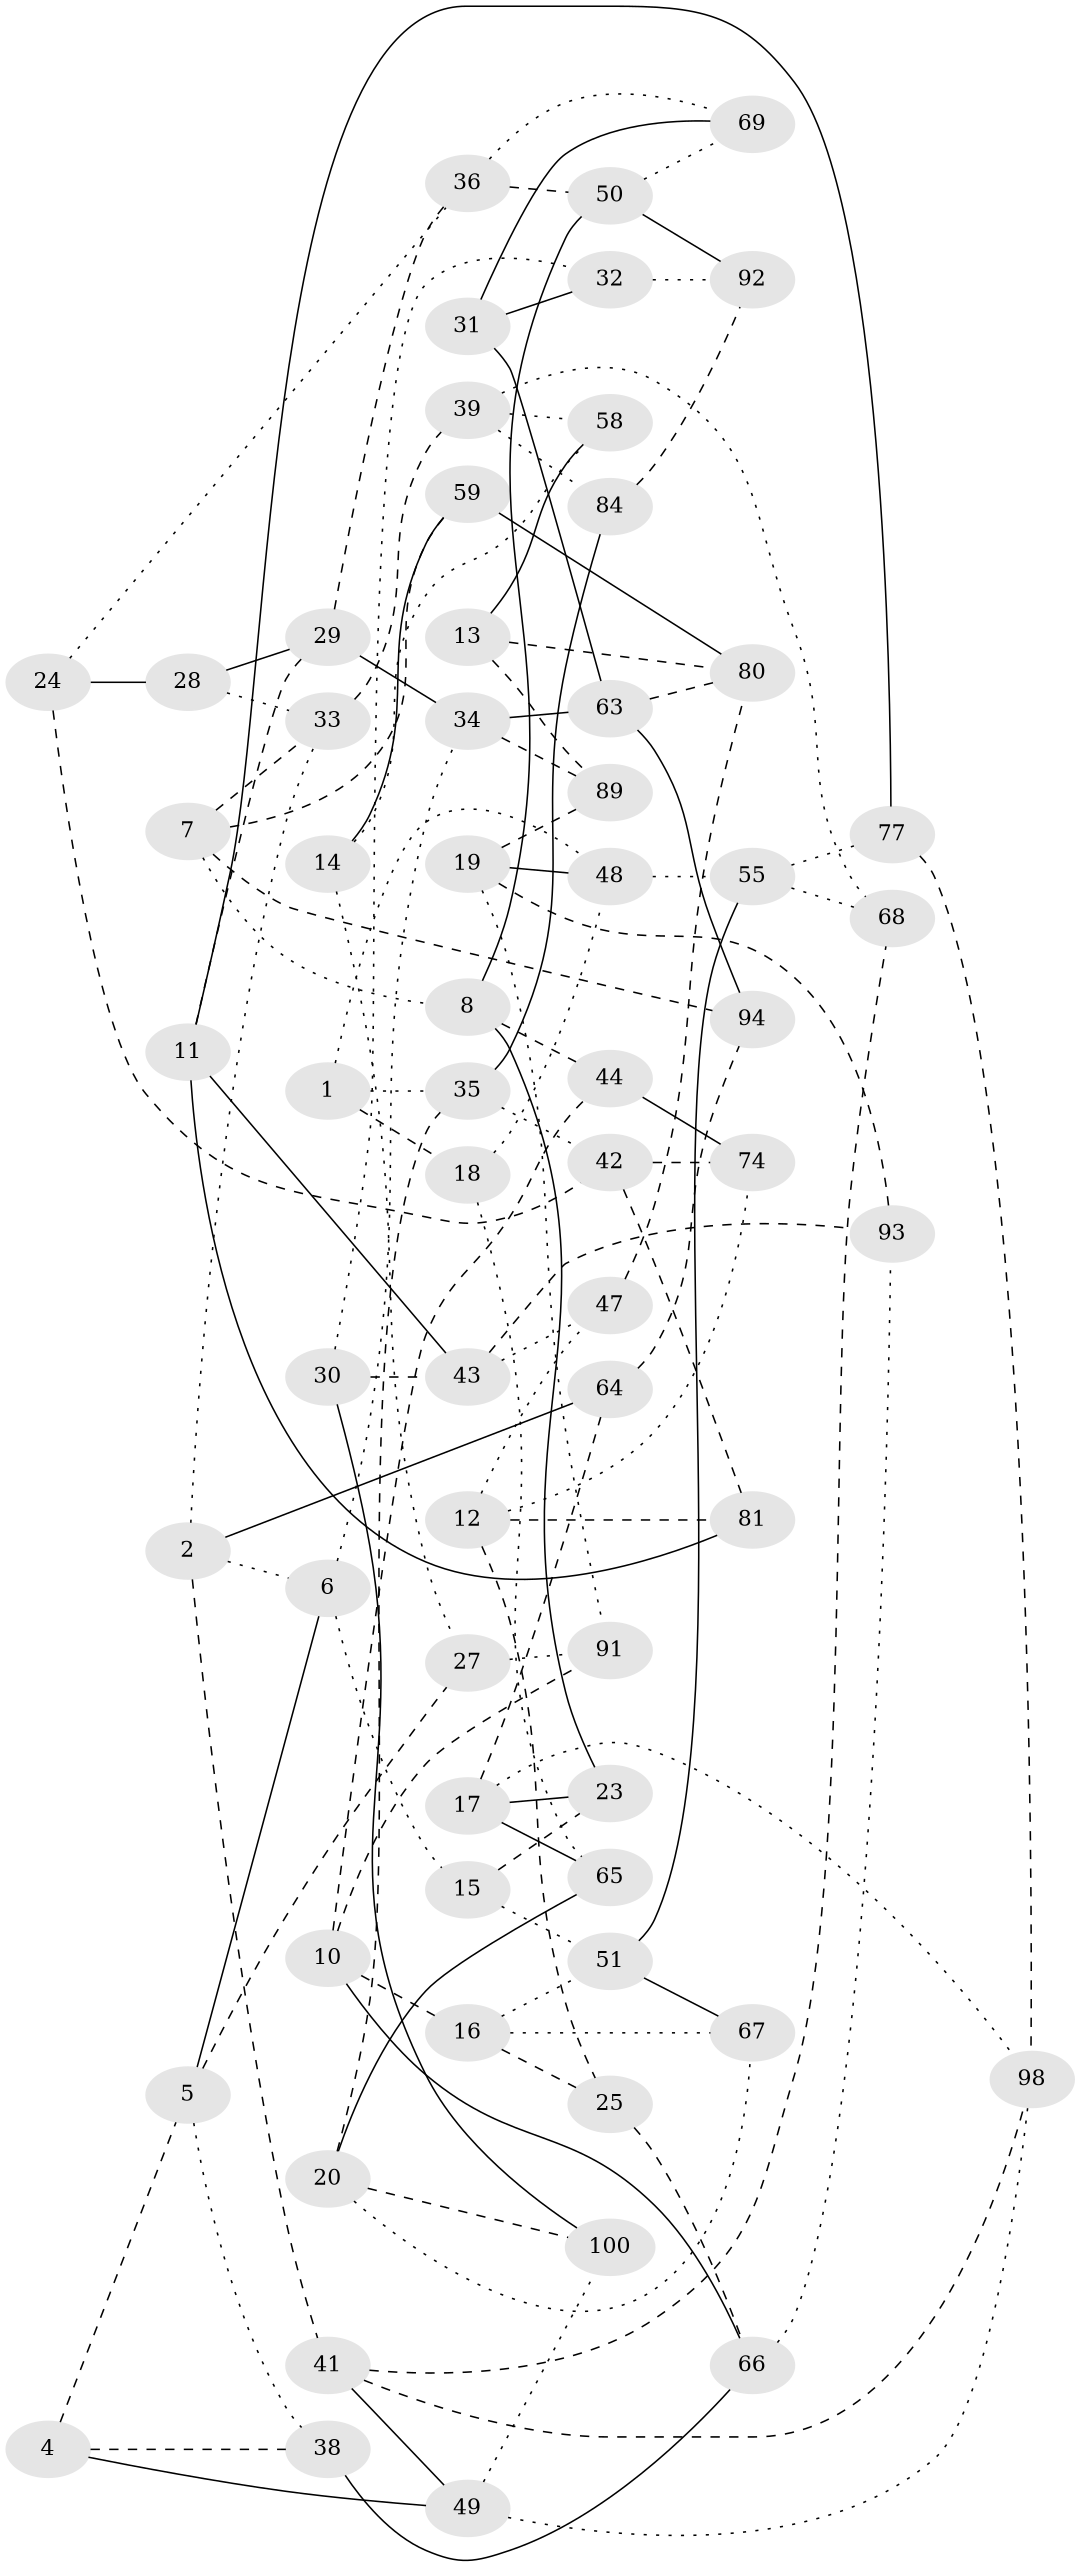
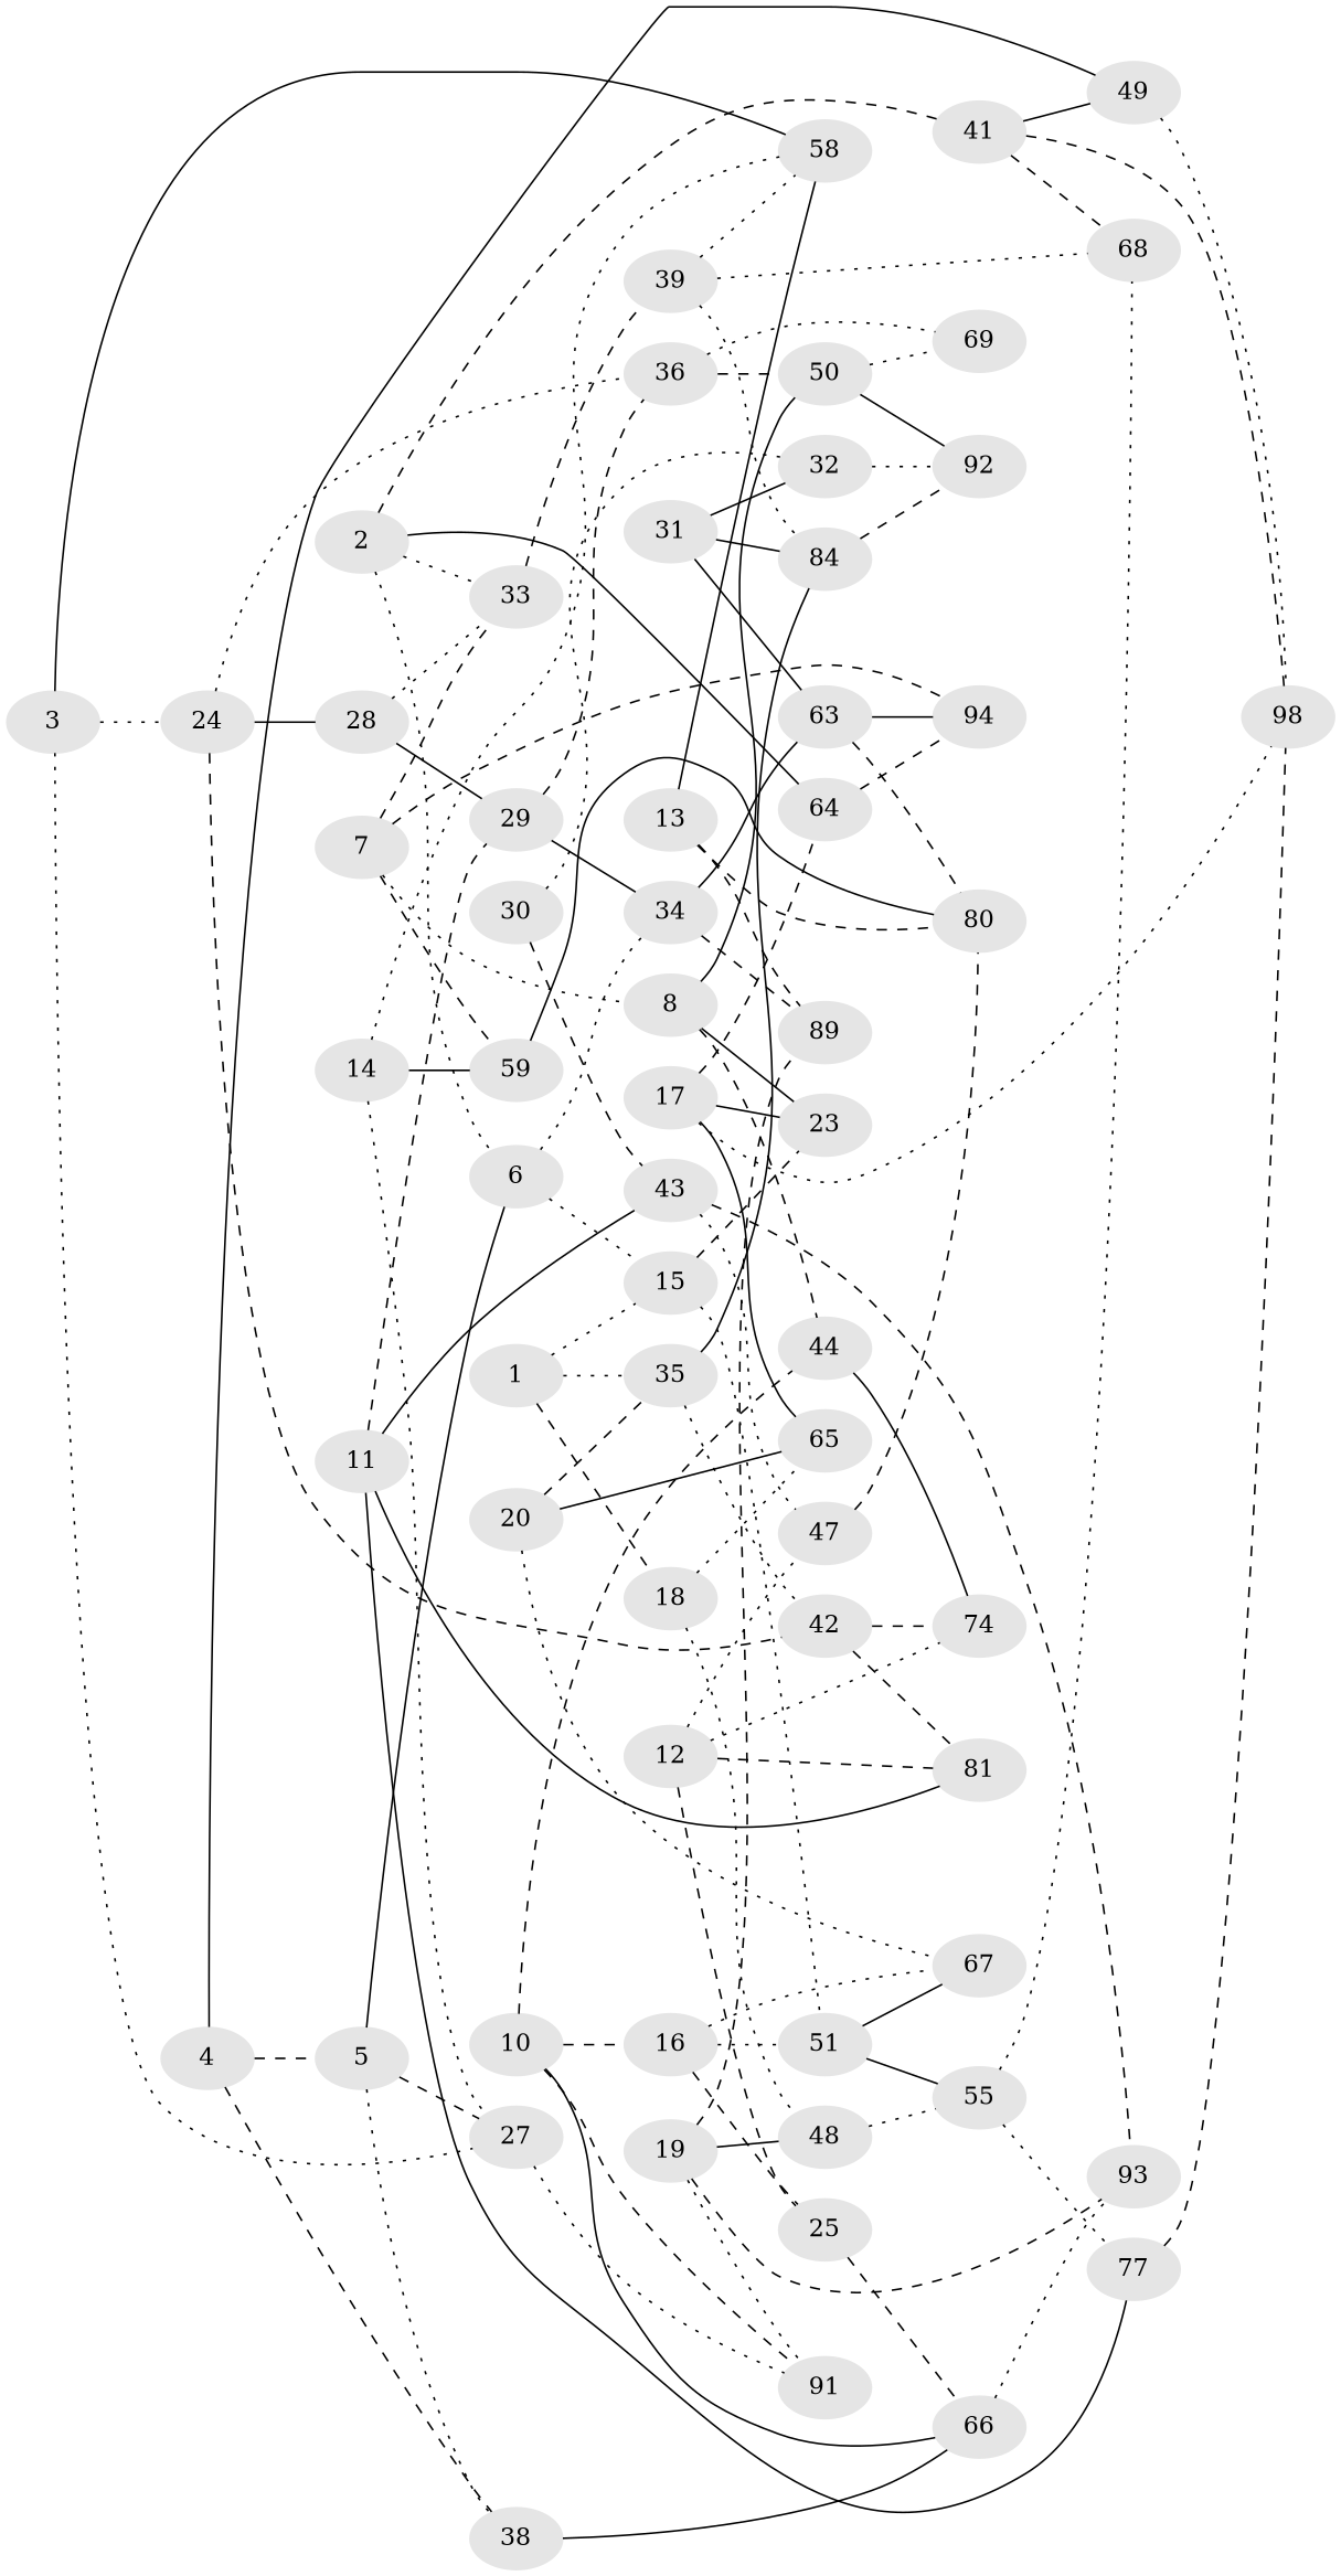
  graph {
    rankdir=LR
    node [color=gray90 style=filled]
    edge [style=dashed]
    15 [super="+79"]
    23
    51 [super="+95"]
    1
    18
    35 [super="+87"]
    65
    48
    42 [super="+46"]
    84
    2 [super="+21"]
    6 [super="+40"]
    33 [super="+86"]
    41 [super="+71"]
    64
    34 [super="+82"]
    39 [super="+88"]
    49 [super="+54"]
    98 [super="+99"]
    68
    94
    24 [super="+96"]
    28
    36 [super="+53"]
+   3
    27 [super="+56"]
    58 [super="+78"]
    91
    5 [super="+73"]
    38
    4
    66 [super="+90"]
-   100
    89
    63 [super="+72"]
    7 [super="+9"]
    8 [super="+83"]
    59
    44
    50 [super="+75"]
    80 [super="+97"]
    74
    69
    92
    10 [super="+45"]
    16 [super="+26"]
    25
    67
    93
    11 [super="+70"]
    29 [super="+37"]
    43 [super="+85"]
    77
    81
    47 [super="+57"]
    12 [super="+60"]
    13 [super="+22"]
    14
    55 [super="+76"]
    17 [super="+62"]
    19 [super="+61"]
    20 [super="+52"]
    30
    32
    31
    15 -- 23
    15 -- 51 [style=dotted]
    51 -- 67 [style=solid]
    51 -- 55 [style=solid]
-   1 -- 48 [style=dotted]
+   1 -- 15 [style=dotted]
    1 -- 18
    1 -- 35 [style=dotted]
    18 -- 65 [style=dotted]
    18 -- 48 [style=dotted]
    35 -- 42 [style=dotted]
    35 -- 84 [style=solid]
    48 -- 55 [style=dotted]
    42 -- 74
    42 -- 81
    84 -- 92
    2 -- 6 [style=dotted]
    2 -- 33 [style=dotted]
    2 -- 41
    2 -- 64 [style=solid]
    6 -- 15 [style=dotted]
    6 -- 34 [style=dotted]
    33 -- 39
    41 -- 49 [style=solid]
    41 -- 98
    41 -- 68
    64 -- 94
    34 -- 89
    34 -- 63 [style=solid]
    39 -- 84 [style=dotted]
    39 -- 68 [style=dotted]
    39 -- 58 [style=dotted]
    49 -- 98 [style=dotted]
-   49 -- 100 [style=dotted]
    24 -- 42
    24 -- 28 [style=solid]
    24 -- 36 [style=dotted]
    28 -- 33 [style=dotted]
    28 -- 29 [style=solid]
    36 -- 50
    36 -- 69 [style=dotted]
+   3 -- 24 [style=dotted]
+   3 -- 27 [style=dotted]
+   3 -- 58 [style=solid]
    27 -- 91 [style=dotted]
    5 -- 6 [style=solid]
    5 -- 27
    5 -- 38 [style=dotted]
    38 -- 66 [style=solid]
    4 -- 49 [style=solid]
    4 -- 5
    4 -- 38
    66 -- 93 [style=dotted]
    63 -- 94 [style=solid]
    63 -- 80
    7 -- 33
    7 -- 94
    7 -- 8 [style=dotted]
    7 -- 59
    8 -- 23 [style=solid]
    8 -- 44
    8 -- 50 [style=solid]
    59 -- 80 [style=solid]
    44 -- 74 [style=solid]
    50 -- 69 [style=dotted]
    50 -- 92 [style=solid]
    10 -- 91
    10 -- 66 [style=solid]
    10 -- 44
    10 -- 16
    16 -- 51 [style=dotted]
    16 -- 25
    16 -- 67 [style=dotted]
    25 -- 66
    11 -- 29
    11 -- 43 [style=solid]
    11 -- 77 [style=solid]
    11 -- 81 [style=solid]
    29 -- 34 [style=solid]
    29 -- 36
    43 -- 93
    43 -- 47 [style=dotted]
    77 -- 98
    47 -- 80
    12 -- 74 [style=dotted]
    12 -- 25
    12 -- 81
    12 -- 47 [style=dotted]
    13 -- 58 [style=solid]
    13 -- 89
    13 -- 80
    14 -- 27 [style=dotted]
    14 -- 58 [style=dotted]
    14 -- 59 [style=solid]
    55 -- 68 [style=dotted]
    55 -- 77 [style=dotted]
    17 -- 23 [style=solid]
    17 -- 65 [style=solid]
    17 -- 64
    17 -- 98 [style=dotted]
    19 -- 48 [style=solid]
    19 -- 91 [style=dotted]
    19 -- 89
    19 -- 93
    20 -- 35
    20 -- 65 [style=solid]
-   20 -- 100
    20 -- 67 [style=dotted]
-   30 -- 100 [style=solid]
    30 -- 43
    30 -- 32 [style=dotted]
    32 -- 92 [style=dotted]
    31 -- 63 [style=solid]
-   31 -- 69 [style=solid]
+   31 -- 84 [style=solid]
    31 -- 32 [style=solid]
  }
